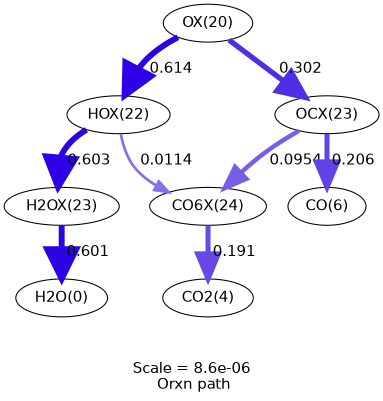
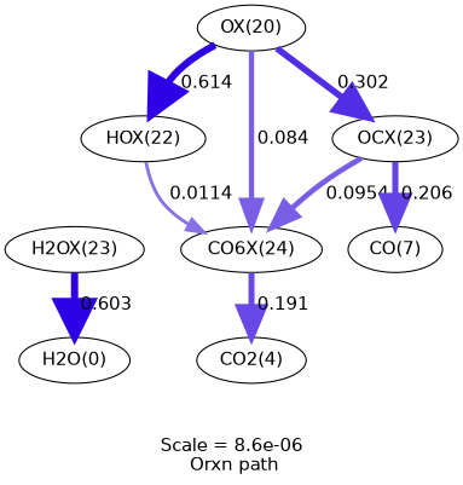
  digraph {
    fontname=Helvetica
    label="Scale = 8.6e-06\l Orxn path"
    node [fontname=Helvetica]
    edge [arrowsize=2.81 color="0.7, 1.1, 0.9" fontname=Helvetica penwidth=5.62]
    n1 [label="OX(20)"]
    n2 [label="HOX(22)"]
    n3 [label="OCX(23)"]
    n4 [label="CO6X(24)"]
    n5 [label="H2OX(23)"]
-   n6 [label="CO(6)"]
+   n6 [label="CO(7)"]
    n7 [label="CO2(4)"]
    n8 [label="H2O(0)"]
    n1 -> n2 [arrowsize=2.82 color="0.7, 1.11, 0.9" label=" 0.614" penwidth=5.63]
    n1 -> n3 [arrowsize=2.55 color="0.7, 0.802, 0.9" label=" 0.302" penwidth=5.09]
+   n1 -> n4 [arrowsize=2.06 color="0.7, 0.584, 0.9" label=" 0.084" penwidth=4.13]
    n2 -> n4 [arrowsize=1.31 color="0.7, 0.511, 0.9" label=" 0.0114" penwidth=2.62]
-   n2 -> n5 [label=" 0.603"]
    n3 -> n4 [arrowsize=2.11 color="0.7, 0.595, 0.9" label=" 0.0954" penwidth=4.23]
    n3 -> n6 [arrowsize=2.4 color="0.7, 0.706, 0.9" label=" 0.206" penwidth=4.81]
    n4 -> n7 [arrowsize=2.37 color="0.7, 0.691, 0.9" label=" 0.191" penwidth=4.75]
-   n5 -> n8 [label=" 0.601"]
+   n5 -> n8 [label=" 0.603"]
  }
